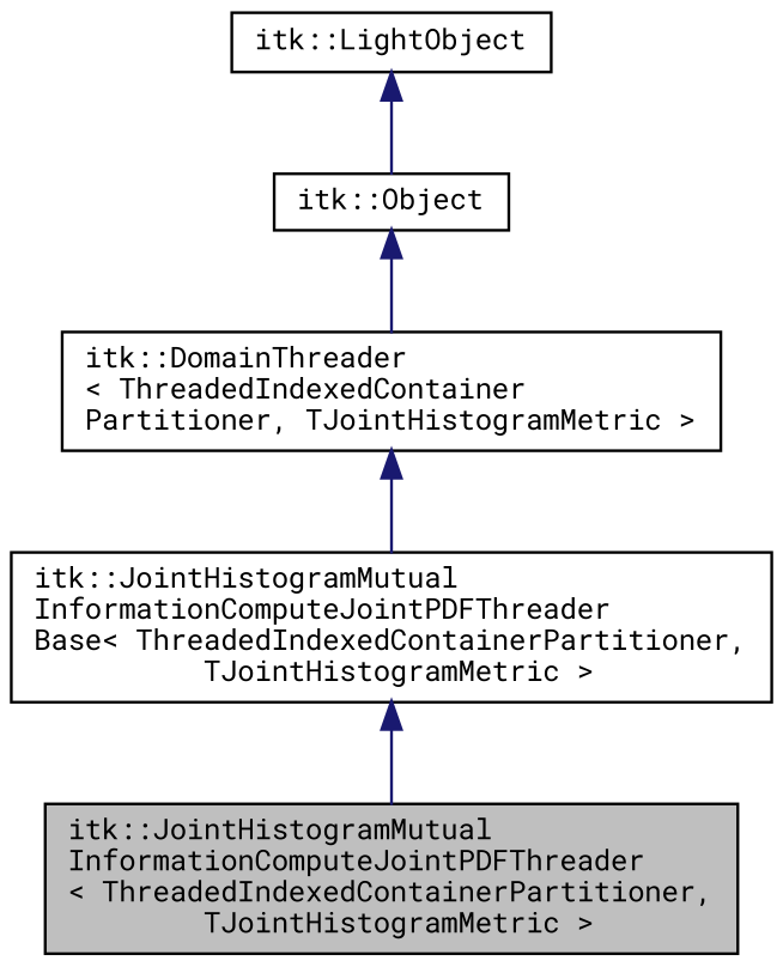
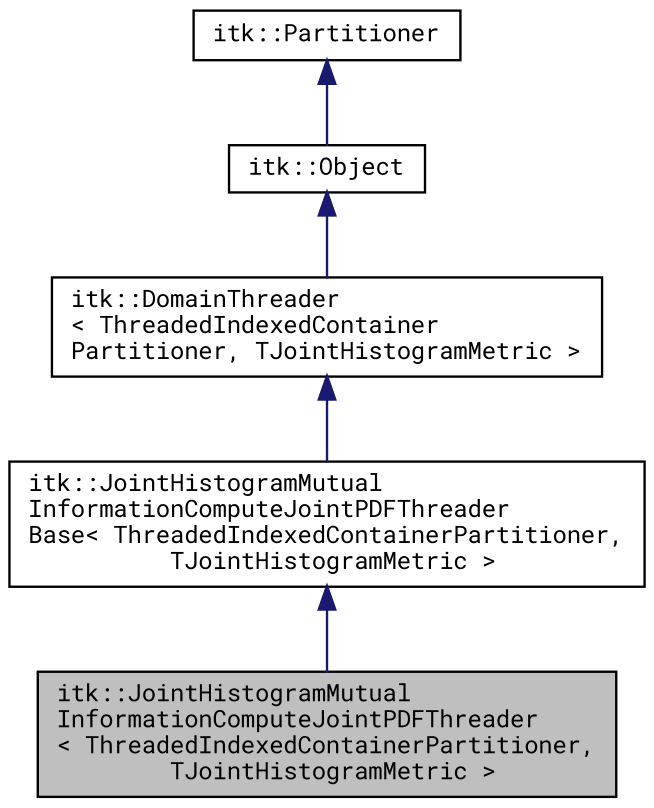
  digraph {
    rankdir=TB
    fontname="Roboto Mono"
    node [color=black fillcolor=white fontname="Roboto Mono" fontsize=10 shape=record style=filled]
    edge [color=midnightblue dir=back fontname="Roboto Mono" fontsize=10 labelfontname=Helvetica labelfontsize=10 style=solid]
    n1 [fillcolor=grey75 fontcolor=black height=0.2 label="itk::JointHistogramMutual\lInformationComputeJointPDFThreader\l\< ThreadedIndexedContainerPartitioner,\l TJointHistogramMetric \>" width=0.4]
    n2 [height=0.2 label="itk::JointHistogramMutual\lInformationComputeJointPDFThreader\lBase\< ThreadedIndexedContainerPartitioner,\l TJointHistogramMetric \>" width=0.4]
    n3 [height=0.2 label="itk::DomainThreader\l\< ThreadedIndexedContainer\lPartitioner, TJointHistogramMetric \>" width=0.4]
    n4 [height=0.2 label="itk::Object" width=0.4]
-   n5 [height=0.2 label="itk::LightObject" width=0.4]
+   n5 [height=0.2 label="itk::Partitioner" width=0.4]
    n2 -> n1
    n3 -> n2
    n4 -> n3
    n5 -> n4
  }
